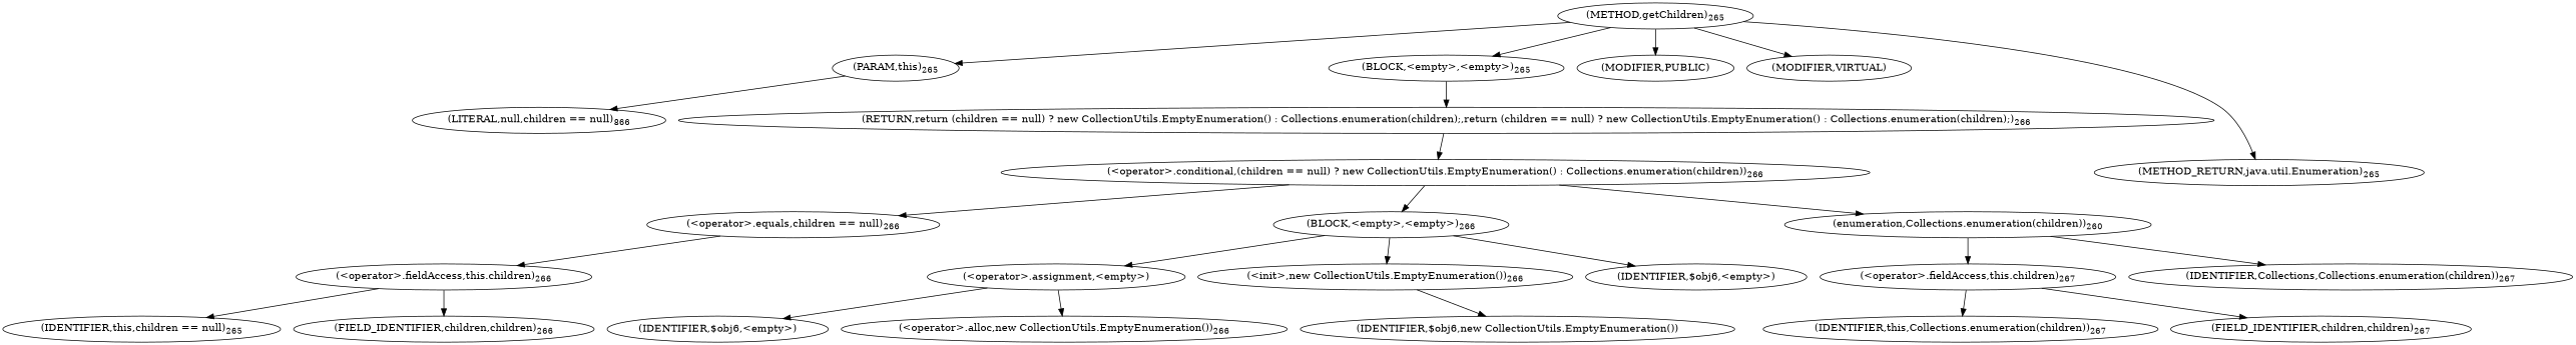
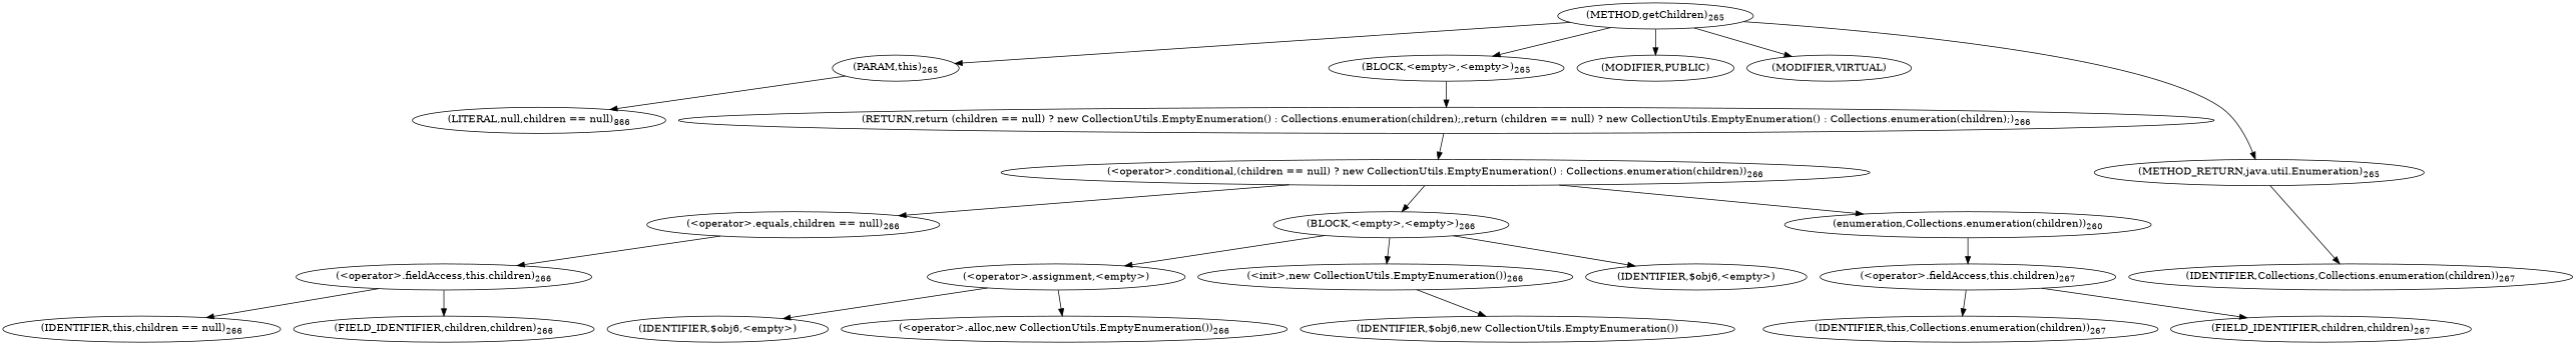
  digraph {
    n1 [label=<(METHOD,getChildren)<SUB>265</SUB>>]
    n2 [label=<(PARAM,this)<SUB>265</SUB>>]
    n3 [label=<(BLOCK,&lt;empty&gt;,&lt;empty&gt;)<SUB>265</SUB>>]
    n4 [label=<(MODIFIER,PUBLIC)>]
    n5 [label=<(MODIFIER,VIRTUAL)>]
    n6 [label=<(METHOD_RETURN,java.util.Enumeration)<SUB>265</SUB>>]
    n7 [label=<(LITERAL,null,children == null)<SUB>866</SUB>>]
    n8 [label=<(RETURN,return (children == null) ? new CollectionUtils.EmptyEnumeration() : Collections.enumeration(children);,return (children == null) ? new CollectionUtils.EmptyEnumeration() : Collections.enumeration(children);)<SUB>266</SUB>>]
    n9 [label=<(&lt;operator&gt;.conditional,(children == null) ? new CollectionUtils.EmptyEnumeration() : Collections.enumeration(children))<SUB>266</SUB>>]
    n10 [label=<(&lt;operator&gt;.equals,children == null)<SUB>266</SUB>>]
    n11 [label=<(BLOCK,&lt;empty&gt;,&lt;empty&gt;)<SUB>266</SUB>>]
    n12 [label=<(enumeration,Collections.enumeration(children))<SUB>260</SUB>>]
    n13 [label=<(&lt;operator&gt;.fieldAccess,this.children)<SUB>266</SUB>>]
    n14 [label=<(&lt;operator&gt;.assignment,&lt;empty&gt;)>]
    n15 [label=<(&lt;init&gt;,new CollectionUtils.EmptyEnumeration())<SUB>266</SUB>>]
    n16 [label=<(IDENTIFIER,$obj6,&lt;empty&gt;)>]
    n17 [label=<(IDENTIFIER,Collections,Collections.enumeration(children))<SUB>267</SUB>>]
    n18 [label=<(&lt;operator&gt;.fieldAccess,this.children)<SUB>267</SUB>>]
-   n19 [label=<(IDENTIFIER,this,children == null)<SUB>265</SUB>>]
+   n19 [label=<(IDENTIFIER,this,children == null)<SUB>266</SUB>>]
    n20 [label=<(FIELD_IDENTIFIER,children,children)<SUB>266</SUB>>]
    n21 [label=<(IDENTIFIER,$obj6,&lt;empty&gt;)>]
    n22 [label=<(&lt;operator&gt;.alloc,new CollectionUtils.EmptyEnumeration())<SUB>266</SUB>>]
    n23 [label=<(IDENTIFIER,$obj6,new CollectionUtils.EmptyEnumeration())>]
    n24 [label=<(IDENTIFIER,this,Collections.enumeration(children))<SUB>267</SUB>>]
    n25 [label=<(FIELD_IDENTIFIER,children,children)<SUB>267</SUB>>]
    n1 -> n2
    n1 -> n3
    n1 -> n4
    n1 -> n5
    n1 -> n6
    n2 -> n7
    n3 -> n8
    n8 -> n9
    n9 -> n10
    n9 -> n11
    n9 -> n12
    n10 -> n13
    n11 -> n14
    n11 -> n15
    n11 -> n16
-   n12 -> n17
+   n6 -> n17
    n12 -> n18
    n13 -> n19
    n13 -> n20
    n14 -> n21
    n14 -> n22
    n15 -> n23
    n18 -> n24
    n18 -> n25
  }
